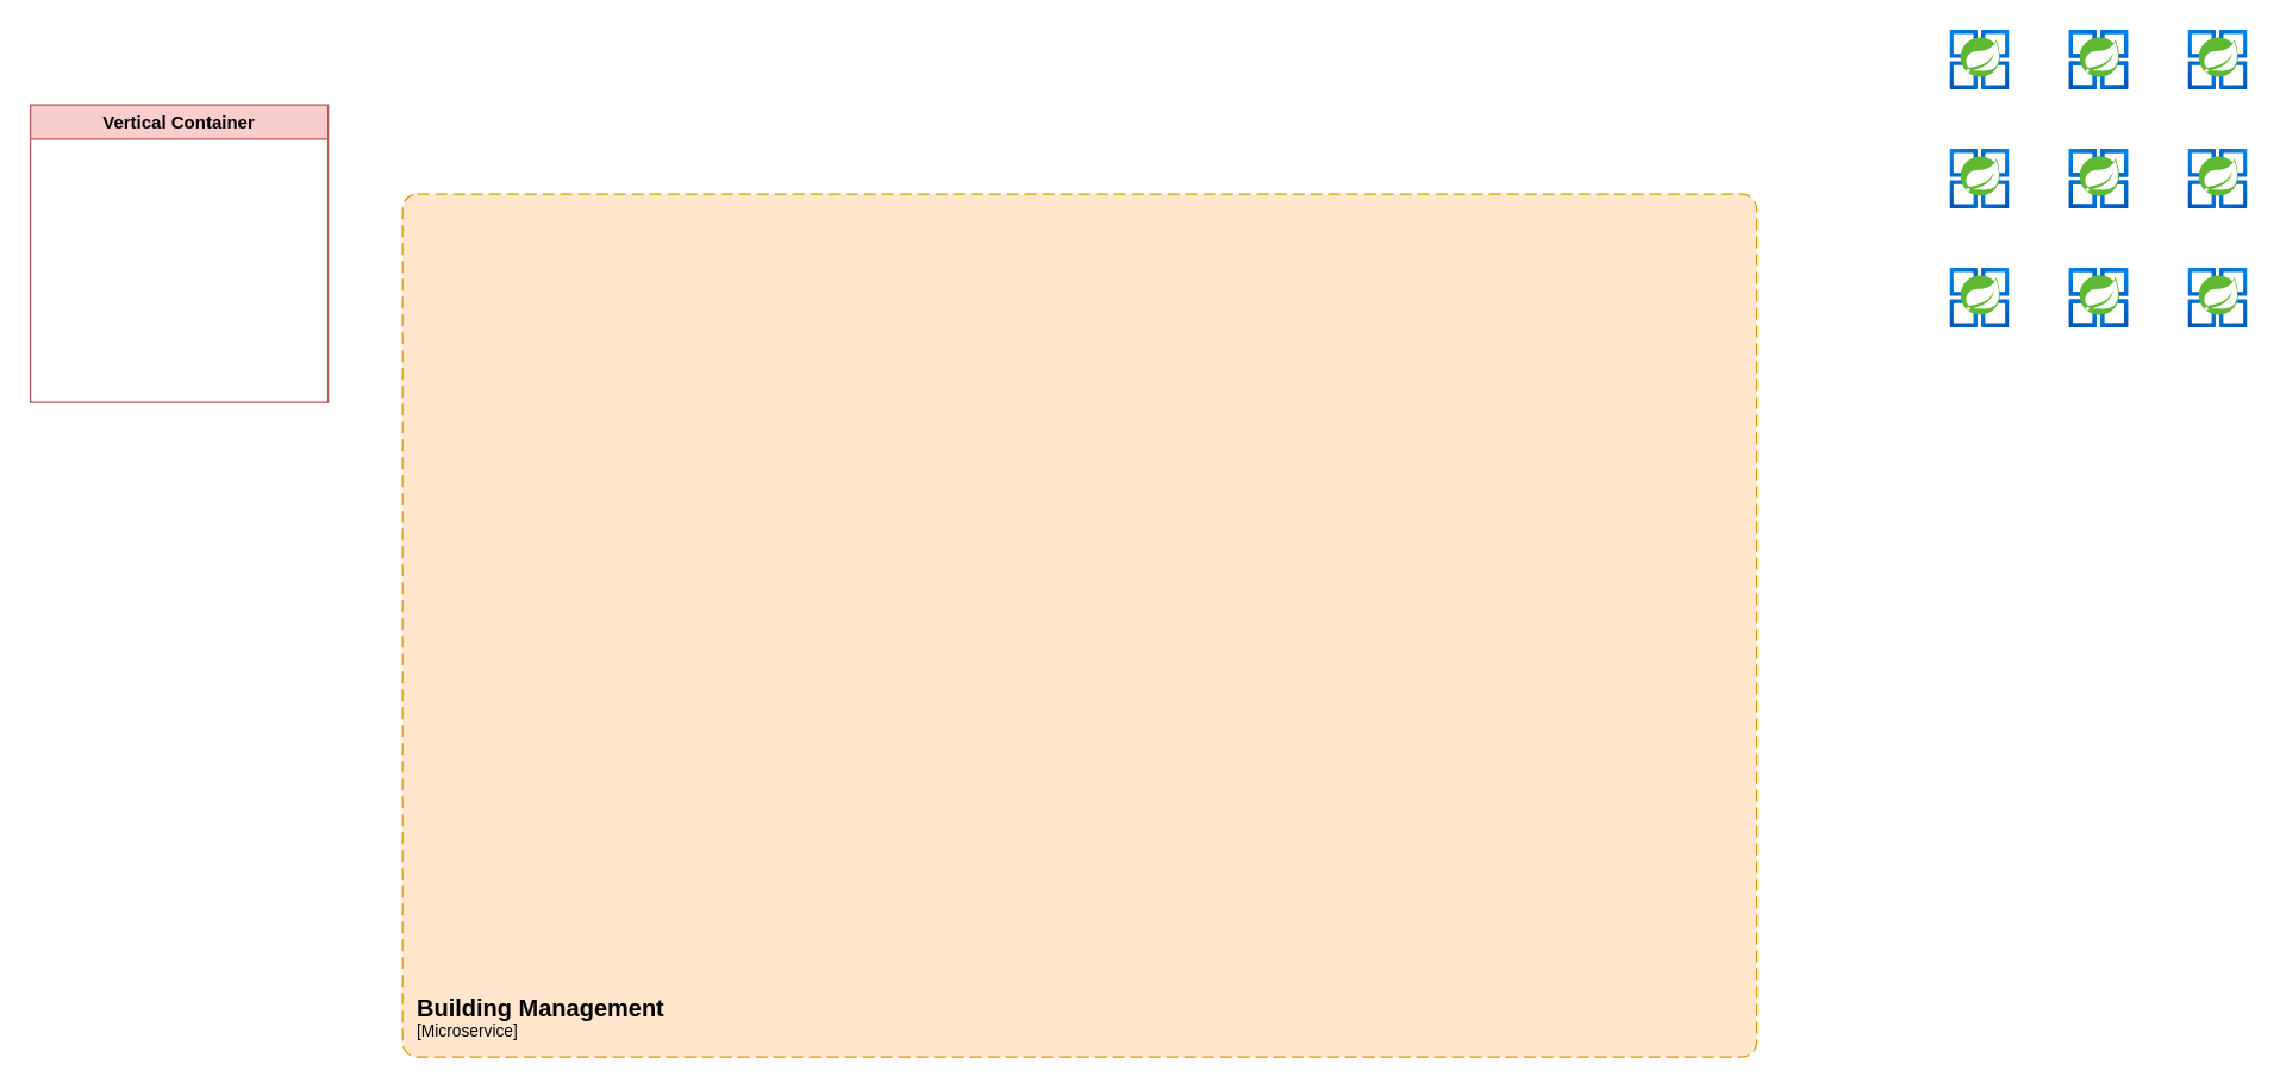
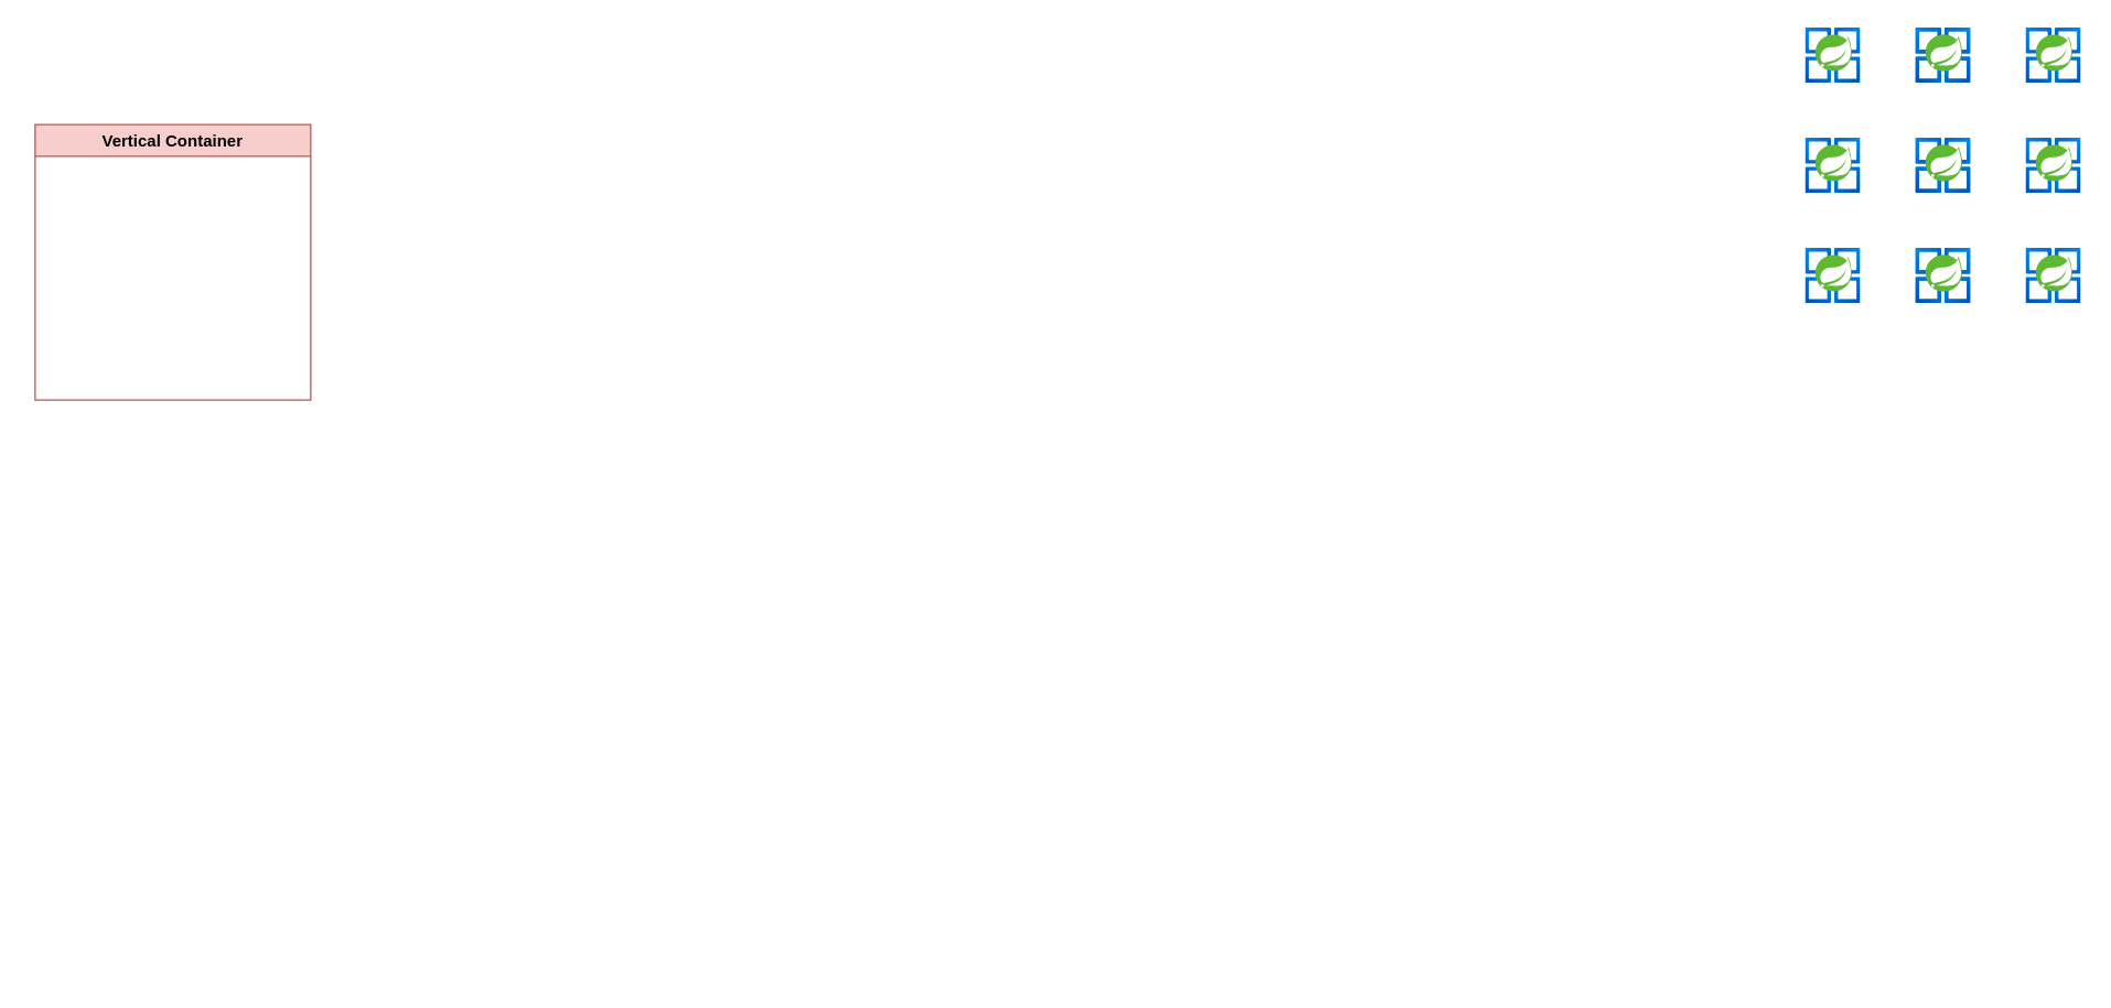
  <mxCell id="0" />
  <mxCell id="1" parent="0" />
- <mxCell id="2" value="Vertical Container" style="swimlane;whiteSpace=wrap;html=1;fillColor=#f8cecc;strokeColor=#b85450;" vertex="1" parent="1"><mxGeometry x="20" y="70" width="200" height="200" as="geometry" /></mxCell>
- <mxCell id="3" value="&lt;font style=&quot;font-size: 16px&quot;&gt;&lt;b&gt;&lt;div style=&quot;text-align: left&quot;&gt;Building Management&lt;/div&gt;&lt;/b&gt;&lt;/font&gt;&lt;div style=&quot;text-align: left&quot;&gt;[Microservice]&lt;/div&gt;" style="rounded=1;fontSize=11;whiteSpace=wrap;html=1;dashed=1;arcSize=20;fillColor=#ffe6cc;strokeColor=#d79b00;labelBackgroundColor=none;align=left;verticalAlign=bottom;labelBorderColor=none;spacingTop=0;spacing=10;dashPattern=8 4;metaEdit=1;rotatable=0;perimeter=rectanglePerimeter;noLabel=0;labelPadding=0;allowArrows=0;connectable=0;expand=0;recursiveResize=0;editable=1;pointerEvents=0;absoluteArcSize=1;points=[[0.25,0,0],[0.5,0,0],[0.75,0,0],[1,0.25,0],[1,0.5,0],[1,0.75,0],[0.75,1,0],[0.5,1,0],[0.25,1,0],[0,0.75,0],[0,0.5,0],[0,0.25,0]];" vertex="1" parent="1"><mxGeometry x="270" y="130" width="910" height="580" as="geometry" /></mxCell>
+ <mxCell id="2" value="Vertical Container" style="swimlane;whiteSpace=wrap;html=1;fillColor=#f8cecc;strokeColor=#b85450;" vertex="1" parent="1"><mxGeometry x="25" y="90" width="200" height="200" as="geometry" /></mxCell>
  <mxCell id="4" value="" style="image;aspect=fixed;html=1;points=[];align=center;fontSize=12;image=img/lib/azure2/compute/Azure_Spring_Cloud.svg;" vertex="1" parent="1"><mxGeometry x="1310" y="100" width="40" height="40" as="geometry" /></mxCell>
  <mxCell id="5" value="" style="image;aspect=fixed;html=1;points=[];align=center;fontSize=12;image=img/lib/azure2/compute/Azure_Spring_Cloud.svg;" vertex="1" parent="1"><mxGeometry x="1390" y="100" width="40" height="40" as="geometry" /></mxCell>
  <mxCell id="6" value="" style="image;aspect=fixed;html=1;points=[];align=center;fontSize=12;image=img/lib/azure2/compute/Azure_Spring_Cloud.svg;" vertex="1" parent="1"><mxGeometry x="1470" y="100" width="40" height="40" as="geometry" /></mxCell>
  <mxCell id="7" value="" style="image;aspect=fixed;html=1;points=[];align=center;fontSize=12;image=img/lib/azure2/compute/Azure_Spring_Cloud.svg;" vertex="1" parent="1"><mxGeometry x="1390" y="100" width="40" height="40" as="geometry" /></mxCell>
  <mxCell id="8" value="" style="image;aspect=fixed;html=1;points=[];align=center;fontSize=12;image=img/lib/azure2/compute/Azure_Spring_Cloud.svg;" vertex="1" parent="1"><mxGeometry x="1310" y="180" width="40" height="40" as="geometry" /></mxCell>
  <mxCell id="9" value="" style="image;aspect=fixed;html=1;points=[];align=center;fontSize=12;image=img/lib/azure2/compute/Azure_Spring_Cloud.svg;" vertex="1" parent="1"><mxGeometry x="1390" y="180" width="40" height="40" as="geometry" /></mxCell>
  <mxCell id="10" value="" style="image;aspect=fixed;html=1;points=[];align=center;fontSize=12;image=img/lib/azure2/compute/Azure_Spring_Cloud.svg;" vertex="1" parent="1"><mxGeometry x="1470" y="180" width="40" height="40" as="geometry" /></mxCell>
  <mxCell id="11" value="" style="image;aspect=fixed;html=1;points=[];align=center;fontSize=12;image=img/lib/azure2/compute/Azure_Spring_Cloud.svg;" vertex="1" parent="1"><mxGeometry x="1390" y="180" width="40" height="40" as="geometry" /></mxCell>
  <mxCell id="12" value="" style="image;aspect=fixed;html=1;points=[];align=center;fontSize=12;image=img/lib/azure2/compute/Azure_Spring_Cloud.svg;" vertex="1" parent="1"><mxGeometry x="1310" width="40" height="40" as="geometry" y="20" /></mxCell>
  <mxCell id="13" value="" style="image;aspect=fixed;html=1;points=[];align=center;fontSize=12;image=img/lib/azure2/compute/Azure_Spring_Cloud.svg;" vertex="1" parent="1"><mxGeometry x="1390" width="40" height="40" as="geometry" y="20" /></mxCell>
  <mxCell id="14" value="" style="image;aspect=fixed;html=1;points=[];align=center;fontSize=12;image=img/lib/azure2/compute/Azure_Spring_Cloud.svg;" vertex="1" parent="1"><mxGeometry x="1470" width="40" height="40" as="geometry" y="20" /></mxCell>
  <mxCell id="15" value="" style="image;aspect=fixed;html=1;points=[];align=center;fontSize=12;image=img/lib/azure2/compute/Azure_Spring_Cloud.svg;" vertex="1" parent="1"><mxGeometry x="1390" width="40" height="40" as="geometry" y="20" /></mxCell>
